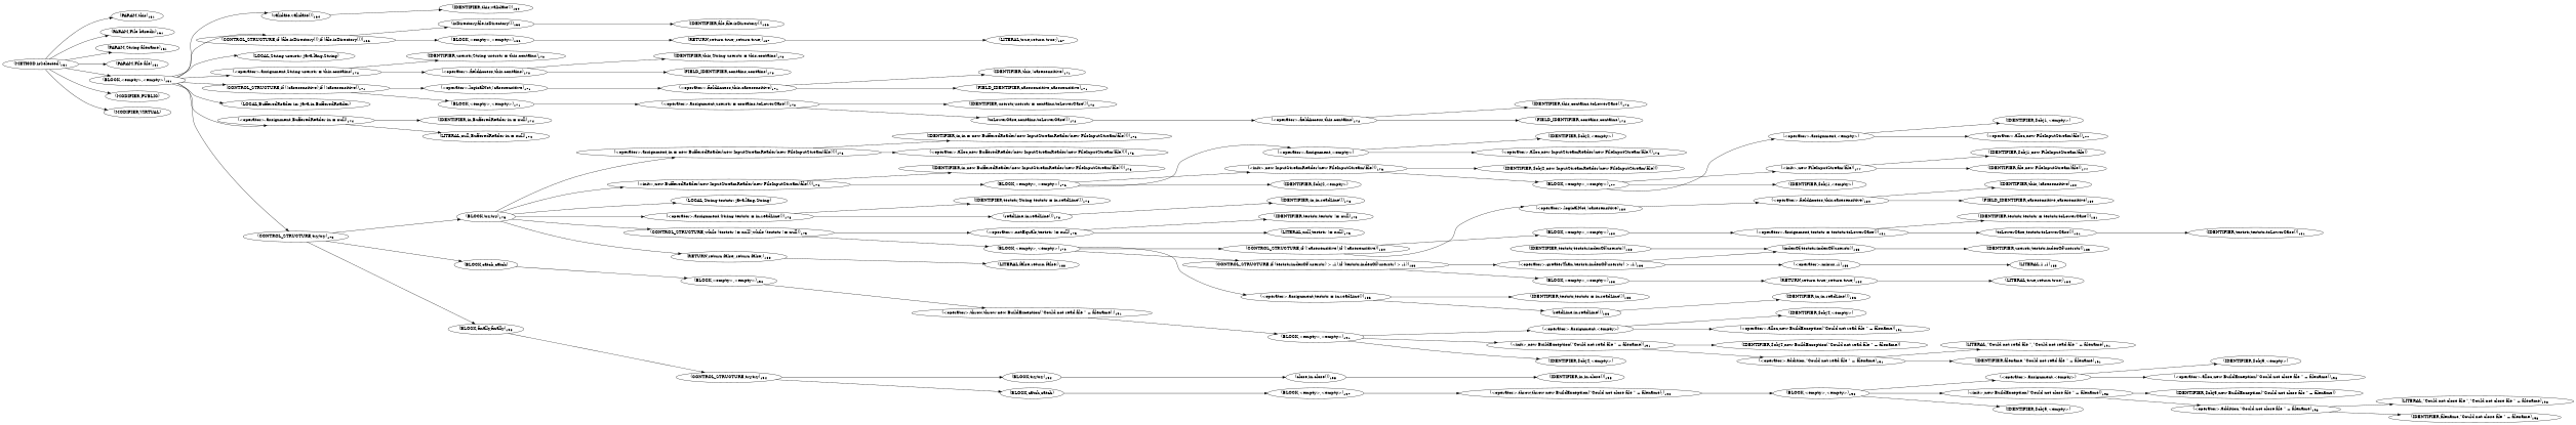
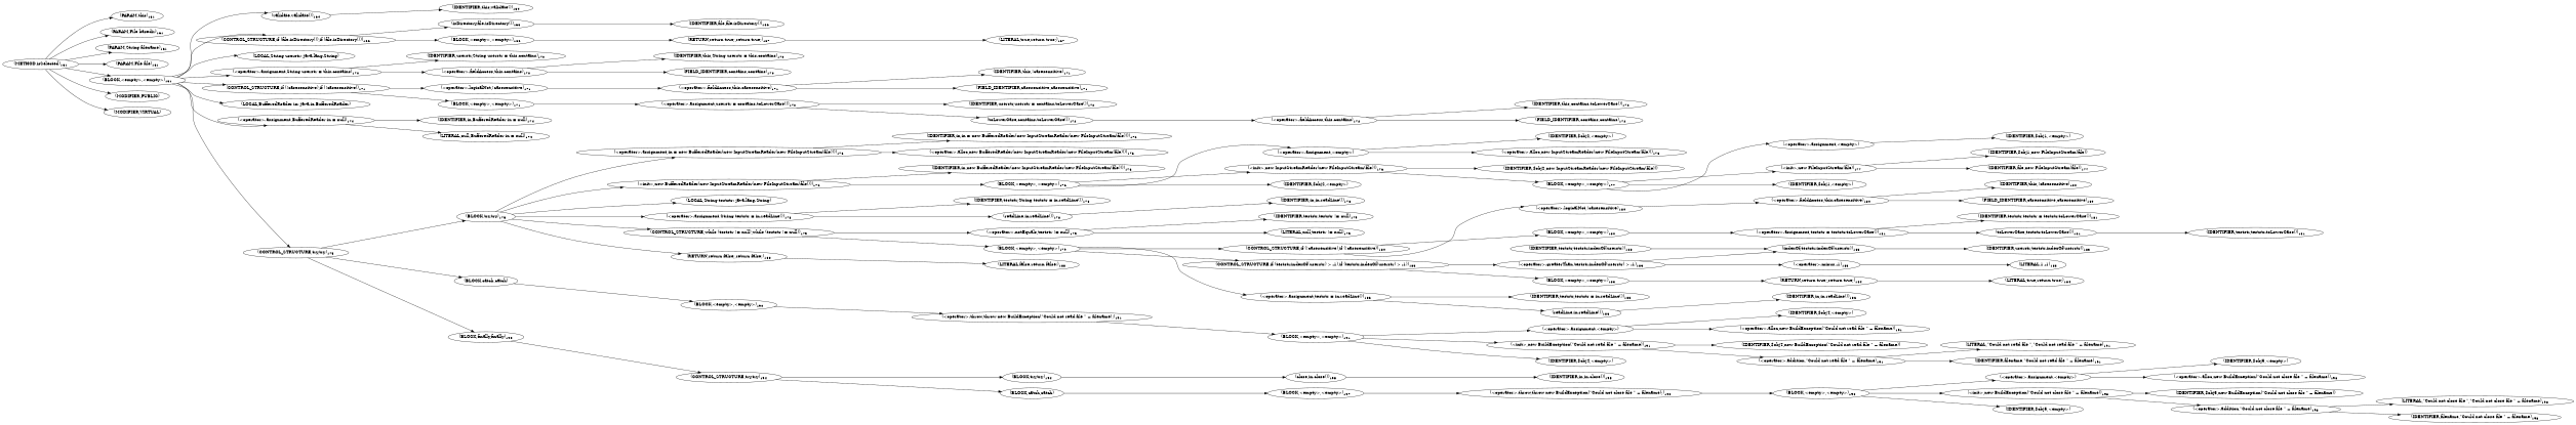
  digraph {
    rankdir=LR
    n1 [label=<(METHOD,isSelected)<SUB>161</SUB>>]
    n2 [label=<(PARAM,this)<SUB>161</SUB>>]
    n3 [label=<(PARAM,File basedir)<SUB>161</SUB>>]
    n4 [label=<(PARAM,String filename)<SUB>161</SUB>>]
    n5 [label=<(PARAM,File file)<SUB>161</SUB>>]
    n6 [label=<(BLOCK,&lt;empty&gt;,&lt;empty&gt;)<SUB>161</SUB>>]
    n7 [label=<(MODIFIER,PUBLIC)>]
    n8 [label=<(MODIFIER,VIRTUAL)>]
    n9 [label=<(validate,validate())<SUB>164</SUB>>]
    n10 [label=<(CONTROL_STRUCTURE,if (file.isDirectory()),if (file.isDirectory()))<SUB>166</SUB>>]
    n11 [label=<(LOCAL,String userstr: java.lang.String)>]
    n12 [label=<(&lt;operator&gt;.assignment,String userstr = this.contains)<SUB>170</SUB>>]
    n13 [label=<(CONTROL_STRUCTURE,if (!casesensitive),if (!casesensitive))<SUB>171</SUB>>]
    n14 [label=<(LOCAL,BufferedReader in: java.io.BufferedReader)>]
    n15 [label=<(&lt;operator&gt;.assignment,BufferedReader in = null)<SUB>174</SUB>>]
    n16 [label=<(CONTROL_STRUCTURE,try,try)<SUB>175</SUB>>]
    n17 [label=<(IDENTIFIER,this,validate())<SUB>164</SUB>>]
    n18 [label=<(isDirectory,file.isDirectory())<SUB>166</SUB>>]
    n19 [label=<(BLOCK,&lt;empty&gt;,&lt;empty&gt;)<SUB>166</SUB>>]
    n20 [label=<(IDENTIFIER,userstr,String userstr = this.contains)<SUB>170</SUB>>]
    n21 [label=<(&lt;operator&gt;.fieldAccess,this.contains)<SUB>170</SUB>>]
    n22 [label=<(&lt;operator&gt;.logicalNot,!casesensitive)<SUB>171</SUB>>]
    n23 [label=<(BLOCK,&lt;empty&gt;,&lt;empty&gt;)<SUB>171</SUB>>]
    n24 [label=<(IDENTIFIER,in,BufferedReader in = null)<SUB>174</SUB>>]
    n25 [label=<(LITERAL,null,BufferedReader in = null)<SUB>174</SUB>>]
    n26 [label=<(BLOCK,try,try)<SUB>175</SUB>>]
    n27 [label=<(BLOCK,catch,catch)>]
    n28 [label=<(BLOCK,finally,finally)<SUB>193</SUB>>]
    n29 [label=<(IDENTIFIER,file,file.isDirectory())<SUB>166</SUB>>]
    n30 [label=<(RETURN,return true;,return true;)<SUB>167</SUB>>]
    n31 [label=<(LITERAL,true,return true;)<SUB>167</SUB>>]
    n32 [label=<(IDENTIFIER,this,String userstr = this.contains)<SUB>170</SUB>>]
    n33 [label=<(FIELD_IDENTIFIER,contains,contains)<SUB>170</SUB>>]
    n34 [label=<(&lt;operator&gt;.fieldAccess,this.casesensitive)<SUB>171</SUB>>]
    n35 [label=<(&lt;operator&gt;.assignment,userstr = contains.toLowerCase())<SUB>172</SUB>>]
    n36 [label=<(IDENTIFIER,this,!casesensitive)<SUB>171</SUB>>]
    n37 [label=<(FIELD_IDENTIFIER,casesensitive,casesensitive)<SUB>171</SUB>>]
    n38 [label=<(IDENTIFIER,userstr,userstr = contains.toLowerCase())<SUB>172</SUB>>]
    n39 [label=<(toLowerCase,contains.toLowerCase())<SUB>172</SUB>>]
    n40 [label=<(&lt;operator&gt;.fieldAccess,this.contains)<SUB>172</SUB>>]
    n41 [label=<(IDENTIFIER,this,contains.toLowerCase())<SUB>172</SUB>>]
    n42 [label=<(FIELD_IDENTIFIER,contains,contains)<SUB>172</SUB>>]
    n43 [label=<(&lt;operator&gt;.assignment,in = new BufferedReader(new InputStreamReader(new FileInputStream(file))))<SUB>176</SUB>>]
    n44 [label=<(&lt;init&gt;,new BufferedReader(new InputStreamReader(new FileInputStream(file))))<SUB>176</SUB>>]
    n45 [label=<(LOCAL,String teststr: java.lang.String)>]
    n46 [label=<(&lt;operator&gt;.assignment,String teststr = in.readLine())<SUB>178</SUB>>]
    n47 [label=<(CONTROL_STRUCTURE,while (teststr != null),while (teststr != null))<SUB>179</SUB>>]
    n48 [label=<(RETURN,return false;,return false;)<SUB>188</SUB>>]
    n49 [label=<(BLOCK,&lt;empty&gt;,&lt;empty&gt;)<SUB>190</SUB>>]
    n50 [label=<(CONTROL_STRUCTURE,try,try)<SUB>194</SUB>>]
    n51 [label=<(IDENTIFIER,in,in = new BufferedReader(new InputStreamReader(new FileInputStream(file))))<SUB>176</SUB>>]
    n52 [label=<(&lt;operator&gt;.alloc,new BufferedReader(new InputStreamReader(new FileInputStream(file))))<SUB>176</SUB>>]
    n53 [label=<(IDENTIFIER,in,new BufferedReader(new InputStreamReader(new FileInputStream(file))))<SUB>176</SUB>>]
    n54 [label=<(BLOCK,&lt;empty&gt;,&lt;empty&gt;)<SUB>176</SUB>>]
    n55 [label=<(IDENTIFIER,teststr,String teststr = in.readLine())<SUB>178</SUB>>]
    n56 [label=<(readLine,in.readLine())<SUB>178</SUB>>]
    n57 [label=<(&lt;operator&gt;.notEquals,teststr != null)<SUB>179</SUB>>]
    n58 [label=<(BLOCK,&lt;empty&gt;,&lt;empty&gt;)<SUB>179</SUB>>]
    n59 [label=<(LITERAL,false,return false;)<SUB>188</SUB>>]
    n60 [label=<(&lt;operator&gt;.assignment,&lt;empty&gt;)>]
    n61 [label=<(&lt;init&gt;,new InputStreamReader(new FileInputStream(file)))<SUB>176</SUB>>]
    n62 [label=<(IDENTIFIER,$obj2,&lt;empty&gt;)>]
    n63 [label=<(IDENTIFIER,$obj2,&lt;empty&gt;)>]
    n64 [label=<(&lt;operator&gt;.alloc,new InputStreamReader(new FileInputStream(file)))<SUB>176</SUB>>]
    n65 [label=<(IDENTIFIER,$obj2,new InputStreamReader(new FileInputStream(file)))>]
    n66 [label=<(BLOCK,&lt;empty&gt;,&lt;empty&gt;)<SUB>177</SUB>>]
    n67 [label=<(&lt;operator&gt;.assignment,&lt;empty&gt;)>]
    n68 [label=<(&lt;init&gt;,new FileInputStream(file))<SUB>177</SUB>>]
    n69 [label=<(IDENTIFIER,$obj1,&lt;empty&gt;)>]
    n70 [label=<(IDENTIFIER,$obj1,&lt;empty&gt;)>]
-   n71 [label=<(&lt;operator&gt;.alloc,new FileInputStream(file))<SUB>177</SUB>>]
    n72 [label=<(IDENTIFIER,$obj1,new FileInputStream(file))>]
    n73 [label=<(IDENTIFIER,file,new FileInputStream(file))<SUB>177</SUB>>]
    n74 [label=<(IDENTIFIER,in,in.readLine())<SUB>178</SUB>>]
    n75 [label=<(IDENTIFIER,teststr,teststr != null)<SUB>179</SUB>>]
    n76 [label=<(LITERAL,null,teststr != null)<SUB>179</SUB>>]
    n77 [label=<(CONTROL_STRUCTURE,if (!casesensitive),if (!casesensitive))<SUB>180</SUB>>]
    n78 [label=<(CONTROL_STRUCTURE,if (teststr.indexOf(userstr) &gt; -1),if (teststr.indexOf(userstr) &gt; -1))<SUB>183</SUB>>]
    n79 [label=<(&lt;operator&gt;.assignment,teststr = in.readLine())<SUB>186</SUB>>]
    n80 [label=<(&lt;operator&gt;.logicalNot,!casesensitive)<SUB>180</SUB>>]
    n81 [label=<(BLOCK,&lt;empty&gt;,&lt;empty&gt;)<SUB>180</SUB>>]
    n82 [label=<(&lt;operator&gt;.greaterThan,teststr.indexOf(userstr) &gt; -1)<SUB>183</SUB>>]
    n83 [label=<(BLOCK,&lt;empty&gt;,&lt;empty&gt;)<SUB>183</SUB>>]
    n84 [label=<(IDENTIFIER,teststr,teststr = in.readLine())<SUB>186</SUB>>]
    n85 [label=<(readLine,in.readLine())<SUB>186</SUB>>]
    n86 [label=<(&lt;operator&gt;.fieldAccess,this.casesensitive)<SUB>180</SUB>>]
    n87 [label=<(&lt;operator&gt;.assignment,teststr = teststr.toLowerCase())<SUB>181</SUB>>]
    n88 [label=<(IDENTIFIER,this,!casesensitive)<SUB>180</SUB>>]
    n89 [label=<(FIELD_IDENTIFIER,casesensitive,casesensitive)<SUB>180</SUB>>]
    n90 [label=<(IDENTIFIER,teststr,teststr = teststr.toLowerCase())<SUB>181</SUB>>]
    n91 [label=<(toLowerCase,teststr.toLowerCase())<SUB>181</SUB>>]
    n92 [label=<(IDENTIFIER,teststr,teststr.toLowerCase())<SUB>181</SUB>>]
    n93 [label=<(indexOf,teststr.indexOf(userstr))<SUB>183</SUB>>]
    n94 [label=<(&lt;operator&gt;.minus,-1)<SUB>183</SUB>>]
    n95 [label=<(RETURN,return true;,return true;)<SUB>184</SUB>>]
    n96 [label=<(IDENTIFIER,userstr,teststr.indexOf(userstr))<SUB>183</SUB>>]
    n97 [label=<(LITERAL,1,-1)<SUB>183</SUB>>]
    n98 [label=<(IDENTIFIER,teststr,teststr.indexOf(userstr))<SUB>183</SUB>>]
    n99 [label=<(LITERAL,true,return true;)<SUB>184</SUB>>]
    n100 [label=<(IDENTIFIER,in,in.readLine())<SUB>186</SUB>>]
    n101 [label=<(&lt;operator&gt;.throw,throw new BuildException(&quot;Could not read file &quot; + filename);)<SUB>191</SUB>>]
    n102 [label=<(BLOCK,&lt;empty&gt;,&lt;empty&gt;)<SUB>191</SUB>>]
    n103 [label=<(&lt;operator&gt;.assignment,&lt;empty&gt;)>]
    n104 [label=<(&lt;init&gt;,new BuildException(&quot;Could not read file &quot; + filename))<SUB>191</SUB>>]
    n105 [label=<(IDENTIFIER,$obj4,&lt;empty&gt;)>]
    n106 [label=<(IDENTIFIER,$obj4,&lt;empty&gt;)>]
    n107 [label=<(&lt;operator&gt;.alloc,new BuildException(&quot;Could not read file &quot; + filename))<SUB>191</SUB>>]
    n108 [label=<(IDENTIFIER,$obj4,new BuildException(&quot;Could not read file &quot; + filename))>]
    n109 [label=<(&lt;operator&gt;.addition,&quot;Could not read file &quot; + filename)<SUB>191</SUB>>]
    n110 [label=<(LITERAL,&quot;Could not read file &quot;,&quot;Could not read file &quot; + filename)<SUB>191</SUB>>]
    n111 [label=<(IDENTIFIER,filename,&quot;Could not read file &quot; + filename)<SUB>191</SUB>>]
    n112 [label=<(BLOCK,try,try)<SUB>194</SUB>>]
    n113 [label=<(BLOCK,catch,catch)>]
    n114 [label=<(close,in.close())<SUB>195</SUB>>]
    n115 [label=<(BLOCK,&lt;empty&gt;,&lt;empty&gt;)<SUB>197</SUB>>]
    n116 [label=<(IDENTIFIER,in,in.close())<SUB>195</SUB>>]
    n117 [label=<(&lt;operator&gt;.throw,throw new BuildException(&quot;Could not close file &quot; + filename);)<SUB>198</SUB>>]
    n118 [label=<(BLOCK,&lt;empty&gt;,&lt;empty&gt;)<SUB>198</SUB>>]
    n119 [label=<(&lt;operator&gt;.assignment,&lt;empty&gt;)>]
    n120 [label=<(&lt;init&gt;,new BuildException(&quot;Could not close file &quot; + filename))<SUB>198</SUB>>]
    n121 [label=<(IDENTIFIER,$obj5,&lt;empty&gt;)>]
    n122 [label=<(IDENTIFIER,$obj5,&lt;empty&gt;)>]
    n123 [label=<(&lt;operator&gt;.alloc,new BuildException(&quot;Could not close file &quot; + filename))<SUB>198</SUB>>]
    n124 [label=<(IDENTIFIER,$obj5,new BuildException(&quot;Could not close file &quot; + filename))>]
    n125 [label=<(&lt;operator&gt;.addition,&quot;Could not close file &quot; + filename)<SUB>198</SUB>>]
    n126 [label=<(LITERAL,&quot;Could not close file &quot;,&quot;Could not close file &quot; + filename)<SUB>198</SUB>>]
    n127 [label=<(IDENTIFIER,filename,&quot;Could not close file &quot; + filename)<SUB>198</SUB>>]
    n1 -> n2
    n1 -> n3
    n1 -> n4
    n1 -> n5
    n1 -> n6
    n1 -> n7
    n1 -> n8
    n6 -> n9
    n6 -> n10
    n6 -> n11
    n6 -> n12
    n6 -> n13
    n6 -> n14
    n6 -> n15
    n6 -> n16
    n9 -> n17
    n10 -> n18
    n10 -> n19
    n12 -> n20
    n12 -> n21
    n13 -> n22
    n13 -> n23
    n15 -> n24
    n15 -> n25
    n16 -> n26
    n16 -> n27
    n16 -> n28
    n18 -> n29
    n19 -> n30
    n21 -> n32
    n21 -> n33
    n22 -> n34
    n23 -> n35
    n26 -> n43
    n26 -> n44
    n26 -> n45
    n26 -> n46
    n26 -> n47
    n26 -> n48
    n27 -> n49
    n28 -> n50
    n30 -> n31
    n34 -> n36
    n34 -> n37
    n35 -> n38
    n35 -> n39
    n39 -> n40
    n40 -> n41
    n40 -> n42
    n43 -> n51
    n43 -> n52
    n44 -> n53
    n44 -> n54
    n46 -> n55
    n46 -> n56
    n47 -> n57
    n47 -> n58
    n48 -> n59
    n49 -> n101
    n50 -> n112
    n50 -> n113
    n54 -> n60
    n54 -> n61
    n54 -> n62
    n56 -> n74
    n57 -> n75
    n57 -> n76
    n58 -> n77
    n58 -> n78
    n58 -> n79
    n60 -> n63
    n60 -> n64
    n61 -> n65
    n61 -> n66
    n66 -> n67
    n66 -> n68
    n66 -> n69
    n67 -> n70
-   n67 -> n71
    n68 -> n72
    n68 -> n73
    n77 -> n80
    n77 -> n81
    n78 -> n82
    n78 -> n83
    n79 -> n84
    n79 -> n85
    n80 -> n86
    n81 -> n87
    n82 -> n93
    n82 -> n94
    n83 -> n95
    n85 -> n100
    n86 -> n88
    n86 -> n89
    n87 -> n90
    n87 -> n91
    n91 -> n92
    n93 -> n96
    n94 -> n97
    n95 -> n99
    n98 -> n93
    n101 -> n102
    n102 -> n103
    n102 -> n104
    n102 -> n105
    n103 -> n106
    n103 -> n107
    n104 -> n108
    n104 -> n109
    n109 -> n110
    n109 -> n111
    n112 -> n114
    n113 -> n115
    n114 -> n116
    n115 -> n117
    n117 -> n118
    n118 -> n119
    n118 -> n120
    n118 -> n121
    n119 -> n122
    n119 -> n123
    n120 -> n124
    n120 -> n125
    n125 -> n126
    n125 -> n127
  }
